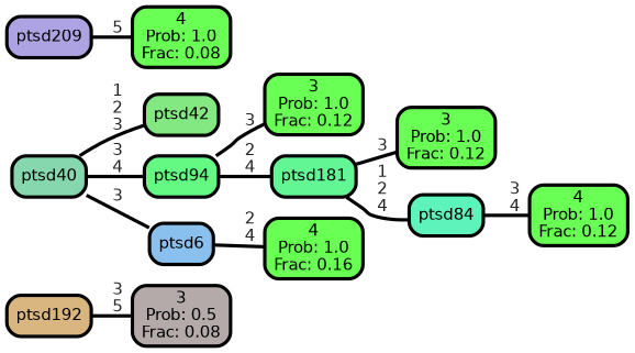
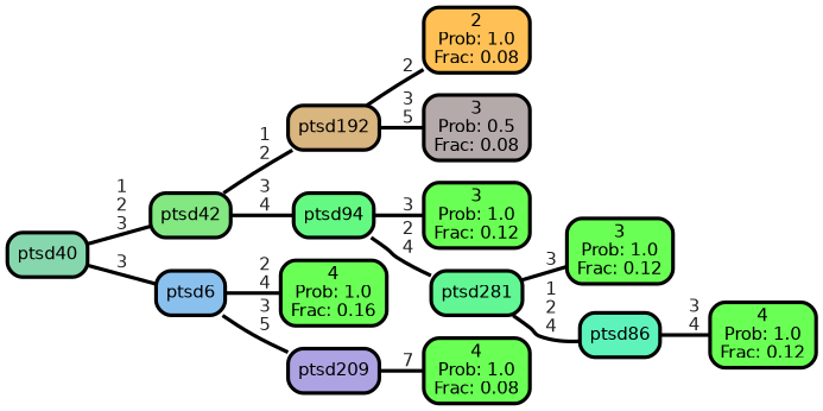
  graph {
    rankdir=LR
    ranksep="0 equally"
    splines=straight
    node [color=black fillcolor="#6aff55" fontcolor=black fontname=helvetica penwidth=3 shape=box style="filled, rounded"]
    edge [color=black fontcolor=grey14 fontname=helvetica fontweight=bold penwidth=3]
+   n1 [fillcolor="#ffc155" label="2\nProb: 1.0\nFrac: 0.08"]
    n2 [fillcolor="#d9b57f" label=ptsd192]
    n3 [fillcolor="#b4aaaa" label="3\nProb: 0.5\nFrac: 0.08"]
    n4 [fillcolor="#83e782" label=ptsd42]
    n5 [fillcolor="#64f983" label=ptsd94]
    n6 [label="3\nProb: 1.0\nFrac: 0.12"]
-   n7 [fillcolor="#62f794" label=ptsd181]
+   n7 [fillcolor="#62f794" label=ptsd281]
    n8 [label="3\nProb: 1.0\nFrac: 0.12"]
-   n9 [fillcolor="#5df3bb" label=ptsd84]
+   n9 [fillcolor="#5df3bb" label=ptsd86]
    n10 [label="4\nProb: 1.0\nFrac: 0.12"]
    n11 [fillcolor="#86d7ad" label=ptsd40]
    n12 [fillcolor="#8ac0ee" label=ptsd6]
    n13 [label="4\nProb: 1.0\nFrac: 0.16"]
    n14 [fillcolor="#ada3e2" label=ptsd209]
    n15 [label="4\nProb: 1.0\nFrac: 0.08"]
    subgraph sub_1 {
      rank=same
    }
+   n2 -- n1 [label=" 2"]
    n2 -- n3 [label=" 3\n 5"]
-   n11 -- n5 [label=" 3\n 4"]
+   n4 -- n2 [label=" 1\n 2"]
+   n4 -- n5 [label=" 3\n 4"]
    n5 -- n6 [label=" 3"]
    n5 -- n7 [label=" 2\n 4"]
    n7 -- n8 [label=" 3"]
    n7 -- n9 [label=" 1\n 2\n 4"]
    n9 -- n10 [label=" 3\n 4"]
    n11 -- n4 [label=" 1\n 2\n 3"]
    n11 -- n12 [label=" 3"]
    n12 -- n13 [label=" 2\n 4"]
-   n14 -- n15 [label=" 5"]
+   n12 -- n14 [label=" 3\n 5"]
+   n14 -- n15 [label=" 7"]
  }
